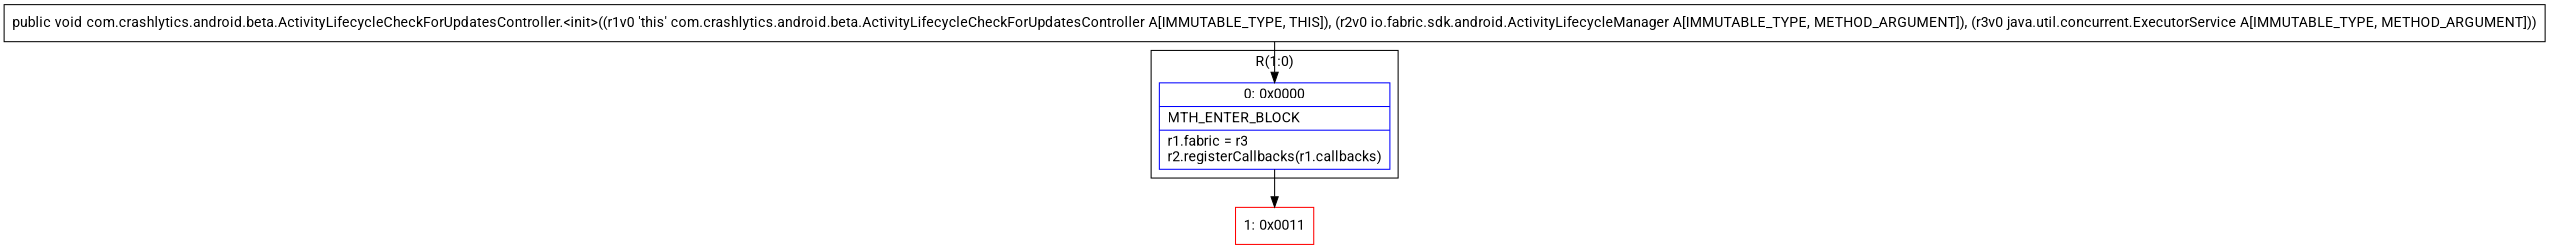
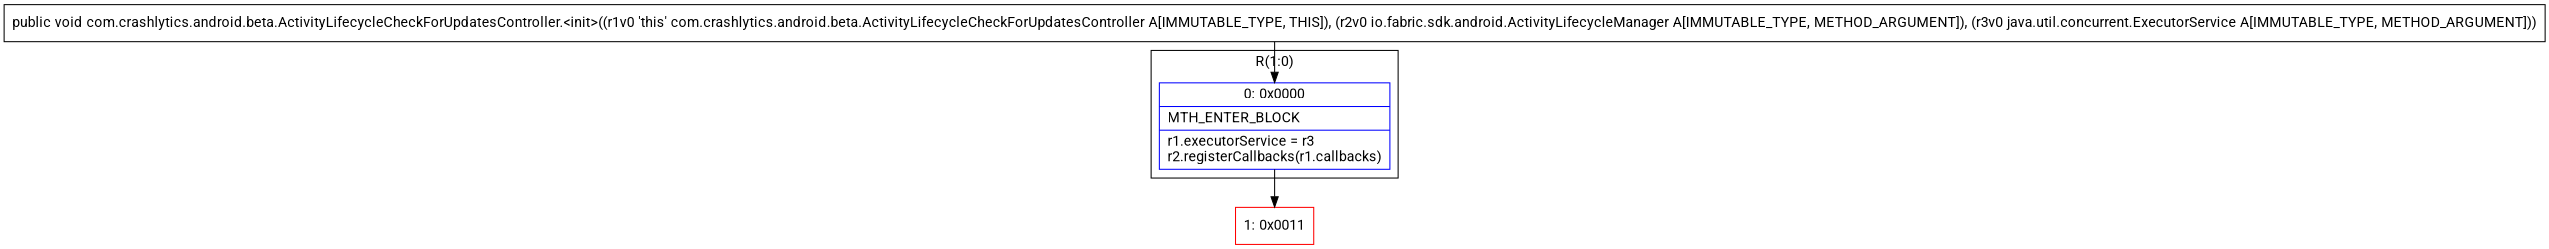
  digraph {
    fontname=Roboto
    node [shape=record fontname=Roboto]
    edge [fontname=Roboto]
-   n1 [color=blue label="{0\:\ 0x0000|MTH_ENTER_BLOCK\l|r1.fabric = r3\lr2.registerCallbacks(r1.callbacks)\l}"]
+   n1 [color=blue label="{0\:\ 0x0000|MTH_ENTER_BLOCK\l|r1.executorService = r3\lr2.registerCallbacks(r1.callbacks)\l}"]
    n2 [color=red label="{1\:\ 0x0011}"]
    n3 [label="{public void com.crashlytics.android.beta.ActivityLifecycleCheckForUpdatesController.\<init\>((r1v0 'this' com.crashlytics.android.beta.ActivityLifecycleCheckForUpdatesController A[IMMUTABLE_TYPE, THIS]), (r2v0 io.fabric.sdk.android.ActivityLifecycleManager A[IMMUTABLE_TYPE, METHOD_ARGUMENT]), (r3v0 java.util.concurrent.ExecutorService A[IMMUTABLE_TYPE, METHOD_ARGUMENT])) }"]
    subgraph cluster_1 {
      label="R(1:0)"
      n1
    }
    n1 -> n2
    n3 -> n1
  }
